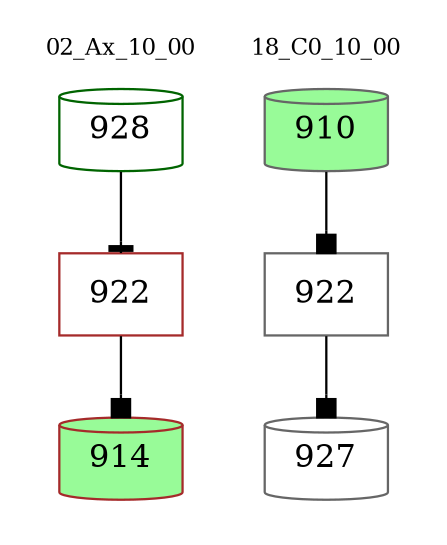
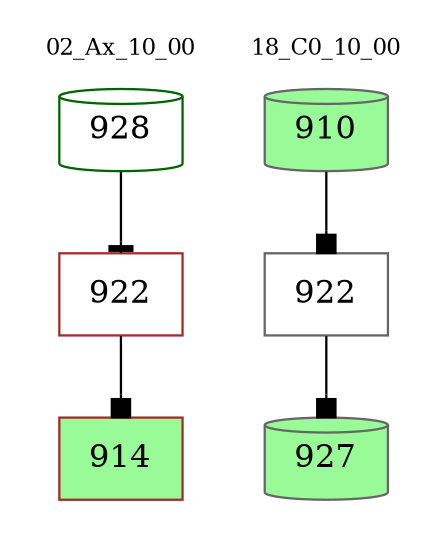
  digraph {
    node [color=gray40 fillcolor=white shape=cylinder style=filled]
    edge [arrowhead=box color=black]
    n1 [color=darkgreen label=928]
    n2 [color=brown label=922 shape=box]
-   n3 [color=brown fillcolor=palegreen label=914]
+   n3 [color=brown fillcolor=palegreen label=914 shape=box]
    n4 [fillcolor=palegreen label=910]
    n5 [label=922 shape=box]
-   n6 [label=927]
+   n6 [fillcolor=palegreen label=927]
    subgraph cluster_1 {
      color=white
      fontsize=10
      label="02_Ax_10_00"
      n1
      n2
      n3
    }
    subgraph cluster_2 {
      color=white
      fontsize=10
      label="18_C0_10_00"
      n4
      n5
      n6
    }
    n1 -> n2 [arrowhead=tee]
    n2 -> n3
    n4 -> n5
    n5 -> n6
  }
